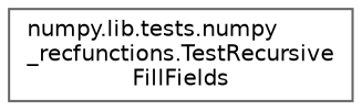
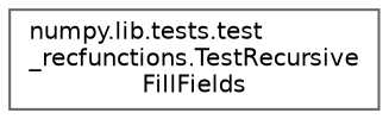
  digraph {
    rankdir=LR
-   n1 [color=grey40 fillcolor=white fontname=Helvetica fontsize=10 height=0.2 label="numpy.lib.tests.numpy\l_recfunctions.TestRecursive\lFillFields" shape=box style=filled width=0.4]
+   n1 [color=grey40 fillcolor=white fontname=Helvetica fontsize=10 height=0.2 label="numpy.lib.tests.test\l_recfunctions.TestRecursive\lFillFields" shape=box style=filled width=0.4]
  }
